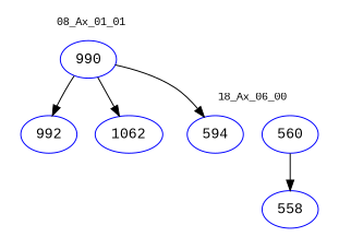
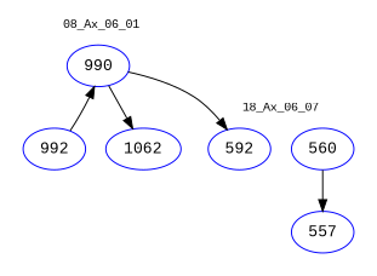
  digraph {
    fontname="Liberation Mono"
    node [color=blue fontname="Liberation Mono"]
    edge [color=black fontname="Liberation Mono"]
    n1 [label=560]
-   n2 [label=558]
-   n3 [label=594]
+   n2 [label=557]
+   n3 [label=592]
    n4 [label=990]
    n5 [label=992]
    n6 [label=1062]
    subgraph cluster_1 {
      color=white
      fontsize=10
-     label="18_Ax_06_00"
+     label="18_Ax_06_07"
      n1
      n2
      n3
    }
    subgraph cluster_2 {
      color=white
      fontsize=10
-     label="08_Ax_01_01"
+     label="08_Ax_06_01"
      n4
      n5
      n6
    }
    n1 -> n2
    n4 -> n3
-   n4 -> n5
+   n5 -> n4
    n4 -> n6
  }
